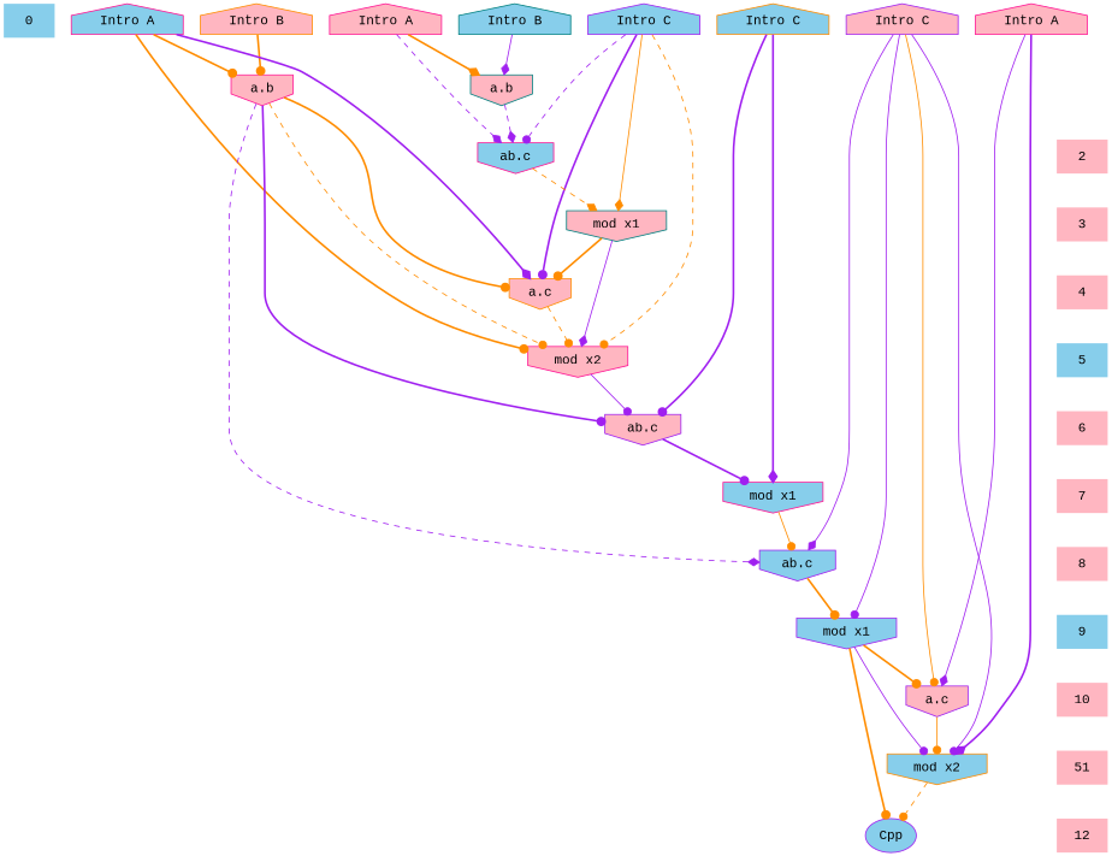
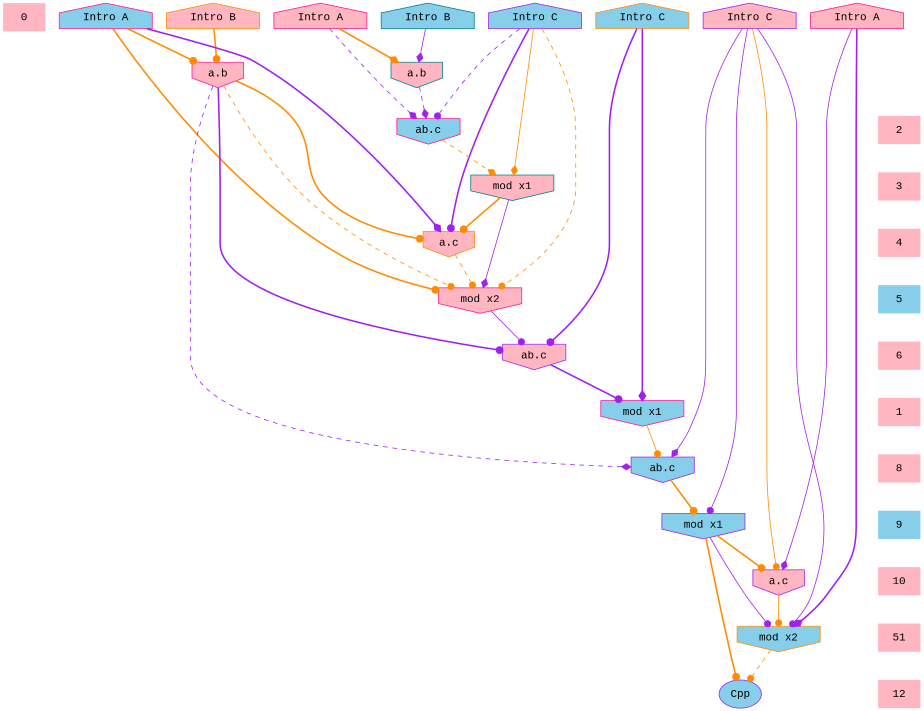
  digraph {
    fontname="Liberation Mono"
    ranksep=.5
    node [color=purple fillcolor=lightpink fontname="Liberation Mono" shape=plaintext style=filled]
    edge [arrowhead=dot color=purple fontname="Liberation Mono" style=bold]
-   0 [fillcolor=skyblue]
+   0
    n2 [color=deeppink label="Intro A" shape=house]
    n3 [color=teal fillcolor=skyblue label="Intro B" shape=house]
    n4 [color=darkorange label="Intro B" shape=house]
    n5 [color=deeppink label="Intro A" shape=house]
    n6 [color=deeppink fillcolor=skyblue label="Intro A" shape=house]
    n7 [color=darkorange fillcolor=skyblue label="Intro C" shape=house]
    n8 [label="Intro C" shape=house]
    n9 [fillcolor=skyblue label="Intro C" shape=house]
    n10 [color=teal label="a.b" shape=invhouse]
    n11 [color=deeppink label="a.b" shape=invhouse]
    2
    n13 [color=deeppink fillcolor=skyblue label="ab.c" shape=invhouse]
    3 [color=darkorange]
    n15 [color=teal label="mod x1" shape=invhouse]
    4 [color=deeppink]
    n17 [color=darkorange label="a.c" shape=invhouse]
    5 [color=deeppink fillcolor=skyblue]
    n19 [color=deeppink label="mod x2" shape=invhouse]
    6 [color=deeppink]
    n21 [label="ab.c" shape=invhouse]
-   7
+   7 [label=1]
    n23 [color=deeppink fillcolor=skyblue label="mod x1" shape=invhouse]
    8 [color=deeppink]
    n25 [fillcolor=skyblue label="ab.c" shape=invhouse]
    9 [color=teal fillcolor=skyblue]
    n27 [fillcolor=skyblue label="mod x1" shape=invhouse]
    10
    n29 [label="a.c" shape=invhouse]
    n30 [color=darkorange label=51]
    n31 [color=darkorange fillcolor=skyblue label="mod x2" shape=invhouse]
    12 [color=darkorange]
    n33 [fillcolor=skyblue label=Cpp shape=""]
    subgraph sub_1 {
      rank=same
      0
      n2
      n3
      n4
      n5
      n6
      n7
      n8
      n9
    }
    subgraph sub_2 {
      rank=same
      n10
      n11
    }
    subgraph sub_3 {
      rank=same
      2
      n13
    }
    subgraph sub_4 {
      rank=same
      3
      n15
    }
    subgraph sub_5 {
      rank=same
      4
      n17
    }
    subgraph sub_6 {
      rank=same
      5
      n19
    }
    subgraph sub_7 {
      rank=same
      6
      n21
    }
    subgraph sub_8 {
      rank=same
      7
      n23
    }
    subgraph sub_9 {
      rank=same
      8
      n25
    }
    subgraph sub_10 {
      rank=same
      9
      n27
    }
    subgraph sub_11 {
      rank=same
      10
      n29
    }
    subgraph sub_12 {
      rank=same
      n30
      n31
    }
    subgraph sub_13 {
      rank=same
      12
      n33
    }
    n2 -> n10 [arrowhead=diamond color=darkorange]
    n2 -> n13 [arrowhead=diamond style=dashed]
    n3 -> n10 [arrowhead=diamond style=solid]
    n4 -> n11 [color=darkorange]
    n5 -> n29 [arrowhead=diamond style=solid]
    n5 -> n31 [arrowhead=diamond]
    n6 -> n11 [color=darkorange]
    n6 -> n17 [arrowhead=diamond]
    n6 -> n19 [color=darkorange]
    n7 -> n21
    n7 -> n23 [arrowhead=diamond]
    n8 -> n25 [arrowhead=diamond style=solid]
    n8 -> n27 [style=solid]
    n8 -> n29 [color=darkorange style=solid]
    n8 -> n31 [style=solid]
    n9 -> n13 [style=dashed]
    n9 -> n15 [arrowhead=diamond color=darkorange style=solid]
    n9 -> n17
    n9 -> n19 [color=darkorange style=dashed]
    n10 -> n13 [arrowhead=diamond style=dashed]
    n11 -> n17 [color=darkorange]
    n11 -> n19 [color=darkorange style=dashed]
    n11 -> n21
    n11 -> n25 [arrowhead=diamond style=dashed]
    2 -> 3 [style=invis arrowhead="" color=""]
    n13 -> n15 [arrowhead=diamond color=darkorange style=dashed]
    3 -> 4 [style=invis arrowhead="" color=""]
    n15 -> n17 [color=darkorange]
    n15 -> n19 [arrowhead=diamond style=solid]
    4 -> 5 [style=invis arrowhead="" color=""]
    n17 -> n19 [color=darkorange style=dashed]
    5 -> 6 [style=invis arrowhead="" color=""]
    n19 -> n21 [style=solid]
    6 -> 7 [style=invis arrowhead="" color=""]
    n21 -> n23
    7 -> 8 [style=invis arrowhead="" color=""]
    n23 -> n25 [color=darkorange style=solid]
    8 -> 9 [style=invis arrowhead="" color=""]
    n25 -> n27 [color=darkorange]
    9 -> 10 [style=invis arrowhead="" color=""]
    n27 -> n29 [color=darkorange]
    n27 -> n31 [style=solid]
    n27 -> n33 [color=darkorange]
    10 -> n30 [style=invis arrowhead="" color=""]
    n29 -> n31 [color=darkorange style=solid]
    n30 -> 12 [style=invis arrowhead="" color=""]
    n31 -> n33 [color=darkorange style=dashed]
  }
